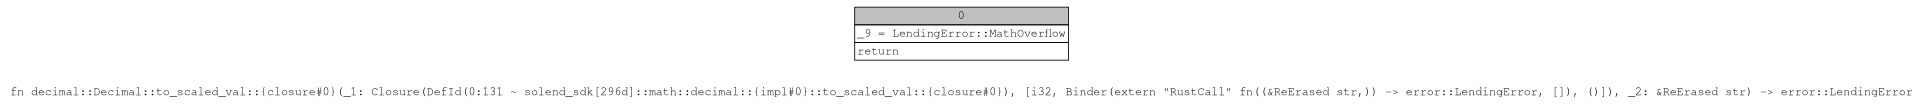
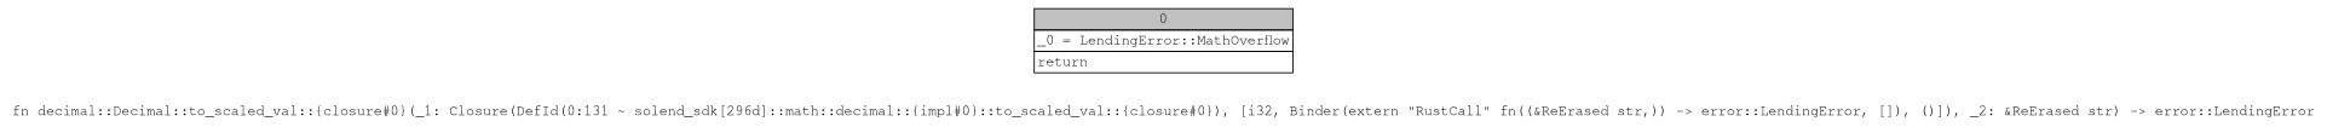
  digraph {
    fontname="Courier, monospace"
    label=<fn decimal::Decimal::to_scaled_val::{closure#0}(_1: Closure(DefId(0:131 ~ solend_sdk[296d]::math::decimal::{impl#0}::to_scaled_val::{closure#0}), [i32, Binder(extern &quot;RustCall&quot; fn((&amp;ReErased str,)) -&gt; error::LendingError, []), ()]), _2: &amp;ReErased str) -&gt; error::LendingError<br align="left"/>>
-   n1 [fontname="Courier, monospace" label=<<table border="0" cellborder="1" cellspacing="0"><tr><td bgcolor="gray" align="center" colspan="1">0</td></tr><tr><td align="left" balign="left">_9 = LendingError::MathOverflow<br/></td></tr><tr><td align="left">return</td></tr></table>> shape=none]
+   n1 [fontname="Courier, monospace" label=<<table border="0" cellborder="1" cellspacing="0"><tr><td bgcolor="gray" align="center" colspan="1">0</td></tr><tr><td align="left" balign="left">_0 = LendingError::MathOverflow<br/></td></tr><tr><td align="left">return</td></tr></table>> shape=none]
  }
